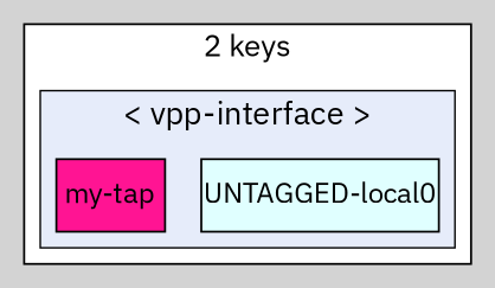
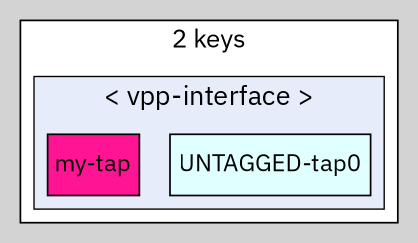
  digraph {
    bgcolor=lightgray
    fontname="IBM Plex Sans"
    fontsize=12
    labeljust=c
    labelloc=b
    nodesep="<no value>"
    ordering=out
    penwidth=1
    rankdir=TB
    ranksep=.5
    style=solid
    node [fontname="IBM Plex Sans" margin=0.01 penwidth=1.0 shape=box style=filled]
-   n1 [fillcolor=LightCyan label="UNTAGGED-local0"]
+   n1 [fillcolor=LightCyan label="UNTAGGED-tap0"]
    n2 [fillcolor=Deeppink label="my-tap"]
    subgraph cluster_1 {
      bgcolor=white
      fontsize=15
      label="2 keys"
      labelloc=t
      subgraph cluster_2 {
        bgcolor=white
        fillcolor="#e6ecfa"
        fontsize=16
        label="< vpp-interface >"
        labelloc=t
        penwidth=0.8
        style=filled
        n1
        n2
      }
    }
  }
